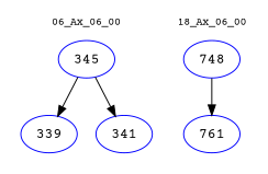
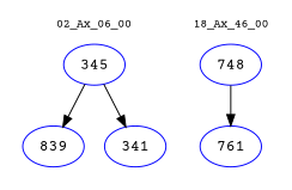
  digraph {
    fontname="Courier Prime"
    node [color=blue fontname="Courier Prime"]
    edge [color=black fontname="Courier Prime"]
    n1 [label=345]
-   n2 [label=339]
+   n2 [label=839]
    n3 [label=341]
    n4 [label=748]
    n5 [label=761]
    subgraph cluster_1 {
      color=white
      fontsize=10
-     label="06_Ax_06_00"
+     label="02_Ax_06_00"
      n1
      n2
      n3
    }
    subgraph cluster_2 {
      color=white
      fontsize=10
-     label="18_Ax_06_00"
+     label="18_Ax_46_00"
      n4
      n5
    }
    n1 -> n2
    n1 -> n3
    n4 -> n5
  }
